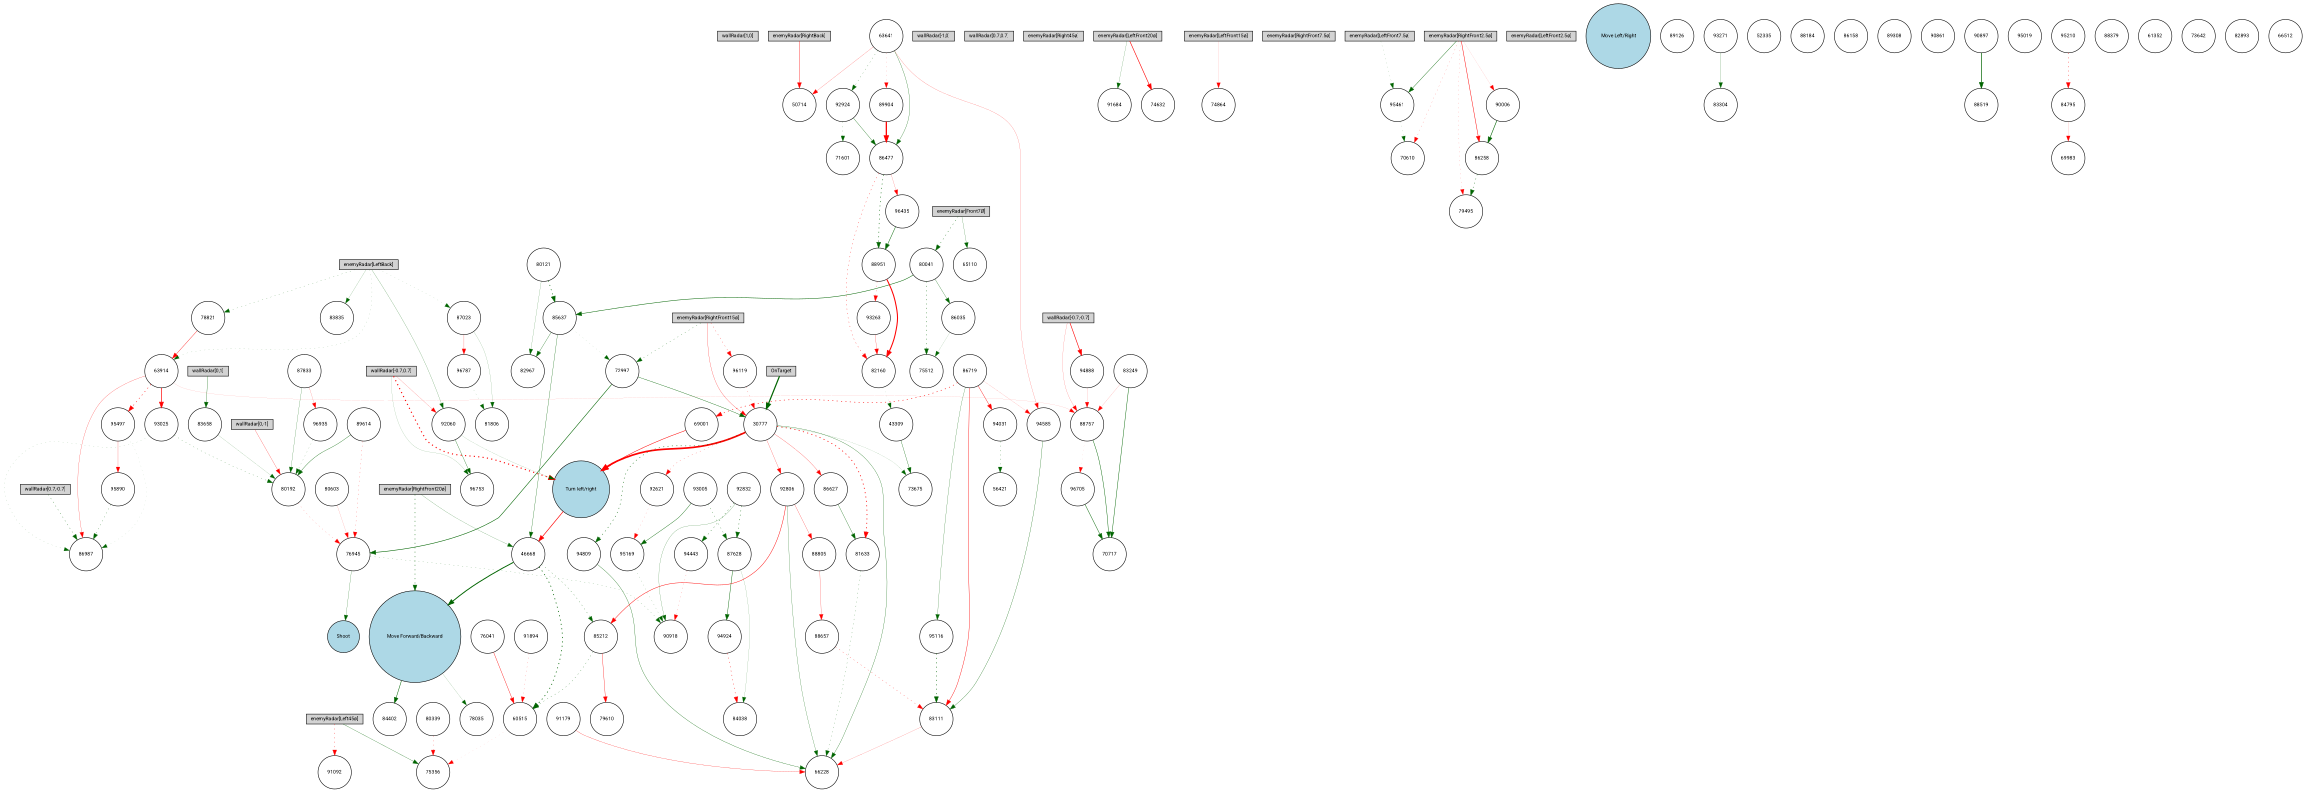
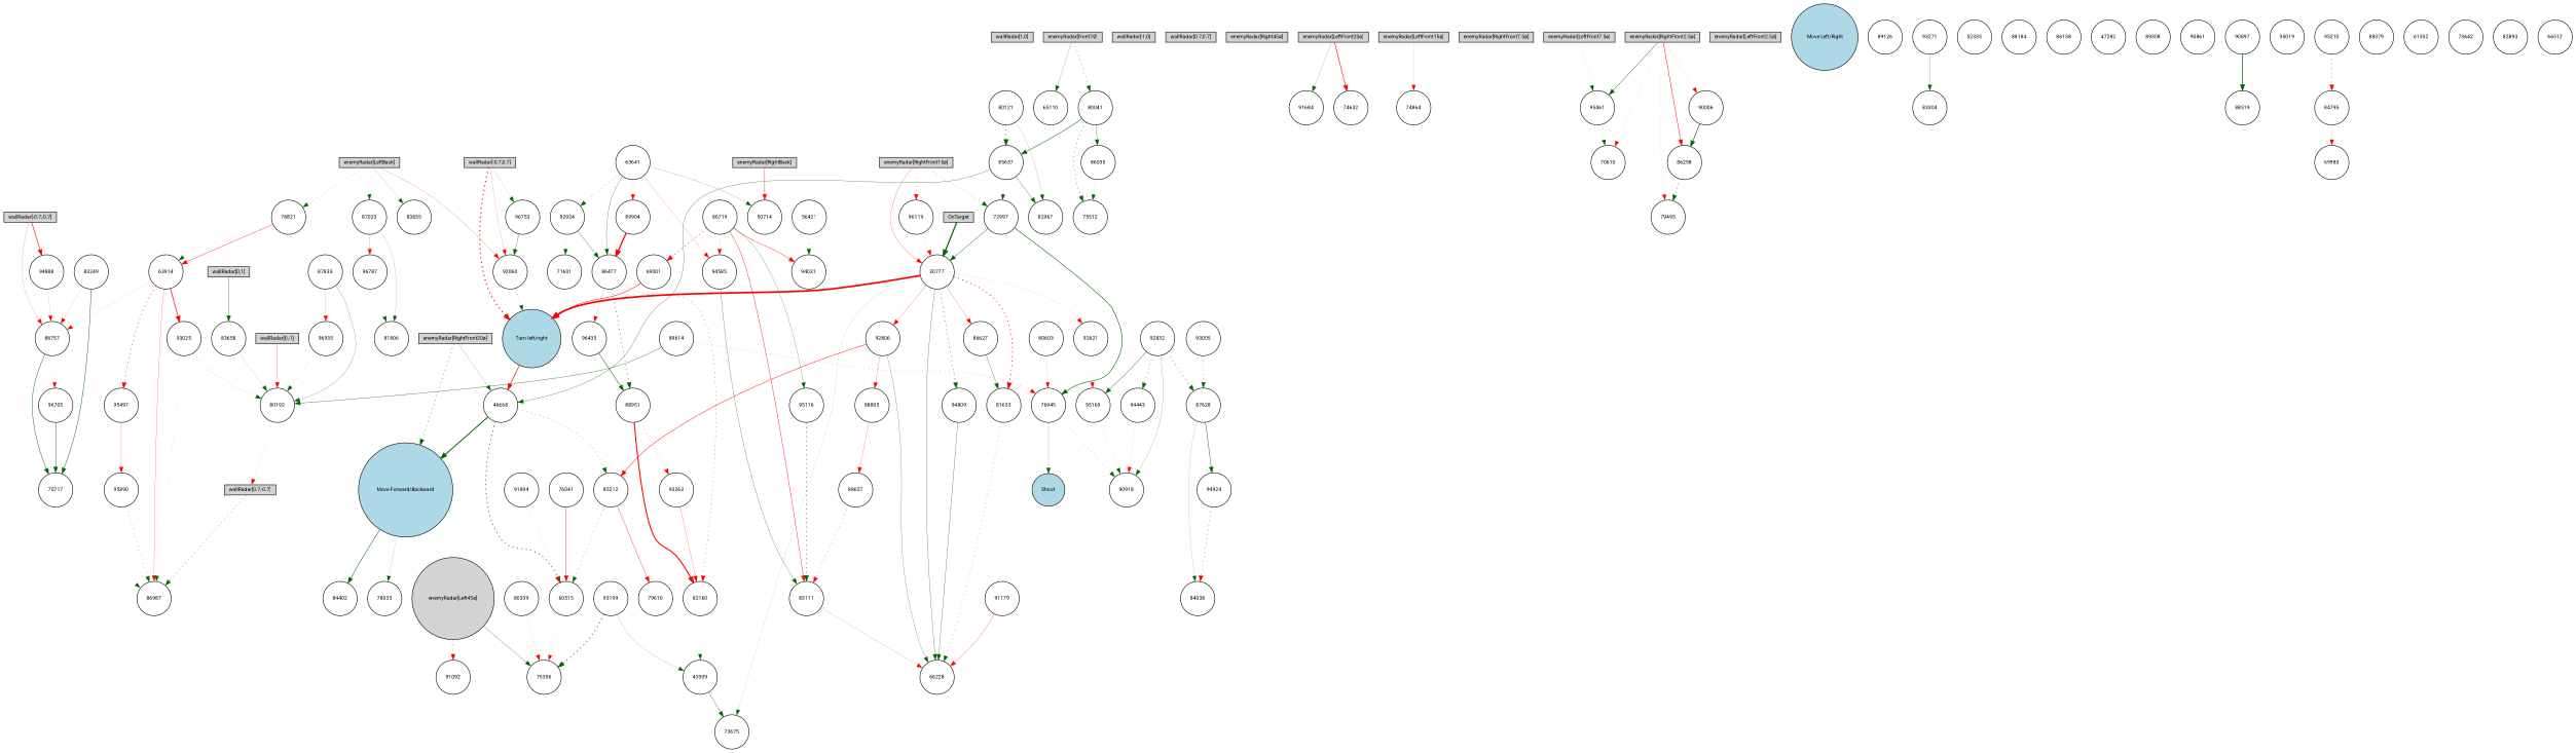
  digraph {
    fontname=Roboto
    node [fillcolor=white fontname=Roboto fontsize=9 shape=circle style=filled]
    edge [color=darkgreen fontname=Roboto style=dotted]
    "wallRadar[1,0]" [fillcolor=lightgray height=0.2 shape=box width=0.2]
    "wallRadar[0,1]" [fillcolor=lightgray height=0.2 shape=box width=0.2]
    83658 [height=0.2 width=0.2]
    80192 [height=0.2 width=0.2]
    "wallRadar[-1,0]" [fillcolor=lightgray height=0.2 shape=box width=0.2]
    "wallRadar[0,-1]" [fillcolor=lightgray height=0.2 shape=box width=0.2]
    76945 [height=0.2 width=0.2]
    "wallRadar[0.7,0.7]" [fillcolor=lightgray height=0.2 shape=box width=0.2]
    "wallRadar[-0.7,0.7]" [fillcolor=lightgray height=0.2 shape=box width=0.2]
    "Turn left/right" [fillcolor=lightblue height=0.2 width=0.2]
    92060 [height=0.2 width=0.2]
    96753 [height=0.2 width=0.2]
    46668 [height=0.2 width=0.2]
    "wallRadar[-0.7,-0.7]" [fillcolor=lightgray height=0.2 shape=box width=0.2]
    94888 [height=0.2 width=0.2]
    88757 [height=0.2 width=0.2]
    70717 [height=0.2 width=0.2]
    96705 [height=0.2 width=0.2]
    "wallRadar[0.7,-0.7]" [fillcolor=lightgray height=0.2 shape=box width=0.2]
    86987 [height=0.2 width=0.2]
    "enemyRadar[RightBack]" [fillcolor=lightgray height=0.2 shape=box width=0.2]
    50714 [height=0.2 width=0.2]
    "enemyRadar[LeftBack]" [fillcolor=lightgray height=0.2 shape=box width=0.2]
    83835 [height=0.2 width=0.2]
    63914 [height=0.2 width=0.2]
    78821 [height=0.2 width=0.2]
    87023 [height=0.2 width=0.2]
    95497 [height=0.2 width=0.2]
    93025 [height=0.2 width=0.2]
    96787 [height=0.2 width=0.2]
    81806 [height=0.2 width=0.2]
    "enemyRadar[Right45ø]" [fillcolor=lightgray height=0.2 shape=box width=0.2]
-   "enemyRadar[Left45ø]" [fillcolor=lightgray height=0.2 shape=box width=0.2]
+   "enemyRadar[Left45ø]" [fillcolor=lightgray height=0.2 width=0.2]
    75356 [height=0.2 width=0.2]
    91092 [height=0.2 width=0.2]
    "enemyRadar[RightFront20ø]" [fillcolor=lightgray height=0.2 shape=box width=0.2]
    "Move Forward/Backward" [fillcolor=lightblue height=0.2 width=0.2]
    78035 [height=0.2 width=0.2]
    84402 [height=0.2 width=0.2]
    60515 [height=0.2 width=0.2]
    85212 [height=0.2 width=0.2]
    "enemyRadar[LeftFront20ø]" [fillcolor=lightgray height=0.2 shape=box width=0.2]
    91684 [height=0.2 width=0.2]
    74632 [height=0.2 width=0.2]
    "enemyRadar[RightFront15ø]" [fillcolor=lightgray height=0.2 shape=box width=0.2]
    30777 [height=0.2 width=0.2]
    72997 [height=0.2 width=0.2]
    96119 [height=0.2 width=0.2]
    66228 [height=0.2 width=0.2]
    94809 [height=0.2 width=0.2]
    86627 [height=0.2 width=0.2]
    92806 [height=0.2 width=0.2]
    81633 [height=0.2 width=0.2]
    73675 [height=0.2 width=0.2]
    92621 [height=0.2 width=0.2]
    "enemyRadar[LeftFront15ø]" [fillcolor=lightgray height=0.2 shape=box width=0.2]
    74864 [height=0.2 width=0.2]
    "enemyRadar[RightFront7.5ø]" [fillcolor=lightgray height=0.2 shape=box width=0.2]
    "enemyRadar[LeftFront7.5ø]" [fillcolor=lightgray height=0.2 shape=box width=0.2]
    95461 [height=0.2 width=0.2]
    70610 [height=0.2 width=0.2]
    "enemyRadar[RightFront2.5ø]" [fillcolor=lightgray height=0.2 shape=box width=0.2]
    79495 [height=0.2 width=0.2]
    86258 [height=0.2 width=0.2]
    90006 [height=0.2 width=0.2]
    "enemyRadar[LeftFront2.5ø]" [fillcolor=lightgray height=0.2 shape=box width=0.2]
    "enemyRadar[Front7Ø]" [fillcolor=lightgray height=0.2 shape=box width=0.2]
    65110 [height=0.2 width=0.2]
    80041 [height=0.2 width=0.2]
    86035 [height=0.2 width=0.2]
    75512 [height=0.2 width=0.2]
    85637 [height=0.2 width=0.2]
    OnTarget [fillcolor=lightgray height=0.2 shape=box width=0.2]
    Shoot [fillcolor=lightblue height=0.2 width=0.2]
    " Move Left/Right" [fillcolor=lightblue height=0.2 width=0.2]
    89614 [height=0.2 width=0.2]
    90918 [height=0.2 width=0.2]
+   93199 [height=0.2 width=0.2]
    43309 [height=0.2 width=0.2]
    82967 [height=0.2 width=0.2]
    89126 [height=0.2 width=0.2]
    91179 [height=0.2 width=0.2]
    88805 [height=0.2 width=0.2]
    95169 [height=0.2 width=0.2]
    84038 [height=0.2 width=0.2]
    79610 [height=0.2 width=0.2]
    87628 [height=0.2 width=0.2]
    94924 [height=0.2 width=0.2]
    93263 [height=0.2 width=0.2]
    82160 [height=0.2 width=0.2]
    88657 [height=0.2 width=0.2]
    83111 [height=0.2 width=0.2]
    93271 [height=0.2 width=0.2]
    83304 [height=0.2 width=0.2]
    56421 [height=0.2 width=0.2]
    52335 [height=0.2 width=0.2]
    88184 [height=0.2 width=0.2]
    86158 [height=0.2 width=0.2]
    95890 [height=0.2 width=0.2]
    63641 [height=0.2 width=0.2]
    92924 [height=0.2 width=0.2]
    89904 [height=0.2 width=0.2]
    94585 [height=0.2 width=0.2]
    86477 [height=0.2 width=0.2]
    71601 [height=0.2 width=0.2]
    96435 [height=0.2 width=0.2]
    88951 [height=0.2 width=0.2]
    92832 [height=0.2 width=0.2]
    94443 [height=0.2 width=0.2]
    96935 [height=0.2 width=0.2]
+   47282 [height=0.2 width=0.2]
    86719 [height=0.2 width=0.2]
    94031 [height=0.2 width=0.2]
    69001 [height=0.2 width=0.2]
    95116 [height=0.2 width=0.2]
    80603 [height=0.2 width=0.2]
    89308 [height=0.2 width=0.2]
    90861 [height=0.2 width=0.2]
    91894 [height=0.2 width=0.2]
    80121 [height=0.2 width=0.2]
    76041 [height=0.2 width=0.2]
    90897 [height=0.2 width=0.2]
    88519 [height=0.2 width=0.2]
    87833 [height=0.2 width=0.2]
    95019 [height=0.2 width=0.2]
    83249 [height=0.2 width=0.2]
    84795 [height=0.2 width=0.2]
    69983 [height=0.2 width=0.2]
    88379 [height=0.2 width=0.2]
    93005 [height=0.2 width=0.2]
    61352 [height=0.2 width=0.2]
    73642 [height=0.2 width=0.2]
    82893 [height=0.2 width=0.2]
    66512 [height=0.2 width=0.2]
    80339 [height=0.2 width=0.2]
    95210 [height=0.2 width=0.2]
    "wallRadar[0,1]" -> 83658 [penwidth=0.5277678989984695 style=solid]
    83658 -> 80192 [penwidth=0.18255291870679186 style=bold]
-   80192 -> 76945 [color=red penwidth=0.2592776104856108]
+   80192 -> "wallRadar[0.7,-0.7]" [color=red penwidth=0.2592776104856108]
    "wallRadar[0,-1]" -> 80192 [color=red penwidth=0.371191627482496 style=bold]
    76945 -> Shoot [penwidth=0.3534224648009193 style=bold]
    76945 -> 90918 [penwidth=0.28668685535791943]
    "wallRadar[-0.7,0.7]" -> "Turn left/right" [color=red penwidth=2.102658601616292]
    "wallRadar[-0.7,0.7]" -> 92060 [color=red penwidth=0.2256678170575842 style=bold]
    "wallRadar[-0.7,0.7]" -> 96753 [penwidth=0.17318185626106736 style=bold]
    "Turn left/right" -> 46668 [color=red penwidth=1.1763088398040882 style=solid]
    92060 -> "Turn left/right" [penwidth=0.15094056517624657 style=bold]
-   92060 -> 96753 [penwidth=0.5228250329868276 style=solid]
+   96753 -> 92060 [penwidth=0.5228250329868276 style=solid]
    46668 -> "Move Forward/Backward" [penwidth=1.7328418707148847 style=solid]
    46668 -> 60515 [penwidth=1.3547059680811202]
    46668 -> 85212 [penwidth=0.48427925483147105]
    "wallRadar[-0.7,-0.7]" -> 94888 [color=red penwidth=1.0658748566492258 style=solid]
    "wallRadar[-0.7,-0.7]" -> 88757 [color=red penwidth=0.23345656074301713 style=solid]
    94888 -> 88757 [color=red penwidth=0.17602965739673324 style=bold]
    88757 -> 70717 [penwidth=0.7650338362337494 style=solid]
    88757 -> 96705 [color=red penwidth=0.10215076767139893]
    96705 -> 70717 [penwidth=0.8038393223482128 style=solid]
    "wallRadar[0.7,-0.7]" -> 86987 [penwidth=0.539545213857094]
    "enemyRadar[RightBack]" -> 50714 [color=red penwidth=0.6449145205187095 style=solid]
-   "enemyRadar[LeftBack]" -> 92060 [penwidth=0.3037913656290428 style=solid]
+   "enemyRadar[LeftBack]" -> 92060 [color=red penwidth=0.3037913656290428 style=solid]
    "enemyRadar[LeftBack]" -> 83835 [penwidth=0.22176203229906066 style=solid]
    "enemyRadar[LeftBack]" -> 63914 [penwidth=0.1830525068571967]
    "enemyRadar[LeftBack]" -> 78821 [penwidth=0.3209742089853088]
    "enemyRadar[LeftBack]" -> 87023 [penwidth=0.14240244444084993]
    63914 -> 88757 [color=red penwidth=0.11810288824094783 style=solid]
    63914 -> 86987 [color=red penwidth=0.3544827434311556 style=solid]
    63914 -> 95497 [color=red penwidth=0.9184621252447541]
    63914 -> 93025 [color=red penwidth=1.2405518132286335 style=solid]
    78821 -> 63914 [color=red penwidth=0.6175134094825695 style=solid]
    87023 -> 96787 [color=red penwidth=0.3218442916605118 style=bold]
    87023 -> 81806 [penwidth=0.19709763356756888 style=solid]
    95497 -> 86987 [penwidth=0.10490981664728556]
    95497 -> 95890 [color=red penwidth=0.3380423869352177 style=solid]
    93025 -> 80192 [penwidth=0.3653113664099533]
    93025 -> 86987 [penwidth=0.16847361510853665]
    96787 -> 81806 [penwidth=0.21527297502927814]
    "enemyRadar[Left45ø]" -> 75356 [penwidth=0.45101556431645107 style=solid]
    "enemyRadar[Left45ø]" -> 91092 [color=red penwidth=0.5773081037601047]
    "enemyRadar[RightFront20ø]" -> 46668 [penwidth=0.28072825470148643 style=bold]
    "enemyRadar[RightFront20ø]" -> "Move Forward/Backward" [penwidth=0.7918485228300353]
    "Move Forward/Backward" -> 78035 [penwidth=0.1818819648842771 style=solid]
    "Move Forward/Backward" -> 84402 [penwidth=0.8777060372390639 style=bold]
    60515 -> 75356 [color=red penwidth=0.10108565304289095]
    85212 -> 60515 [penwidth=0.46200268832101965]
    85212 -> 79610 [color=red penwidth=0.5781675095266979 style=bold]
    "enemyRadar[LeftFront20ø]" -> 91684 [penwidth=0.27107103629171825 style=bold]
    "enemyRadar[LeftFront20ø]" -> 74632 [color=red penwidth=1.0807644073071951 style=solid]
    "enemyRadar[RightFront15ø]" -> 30777 [color=red penwidth=0.3954209239112161 style=solid]
    "enemyRadar[RightFront15ø]" -> 72997 [penwidth=0.4328656504175873]
    "enemyRadar[RightFront15ø]" -> 96119 [color=red penwidth=0.45979320361860454]
    30777 -> "Turn left/right" [color=red penwidth=3.0526765960251283 style=bold]
    30777 -> 66228 [penwidth=0.4780968236305414 style=solid]
    30777 -> 94809 [penwidth=0.8409527413619523]
    30777 -> 86627 [color=red penwidth=0.3782507120646652 style=bold]
    30777 -> 92806 [color=red penwidth=0.35830908285172136 style=solid]
    30777 -> 81633 [color=red penwidth=1.360304677729488]
    30777 -> 73675 [penwidth=0.1419292500966943 style=solid]
    30777 -> 92621 [color=red penwidth=0.3521632246818083]
    72997 -> 76945 [penwidth=1.0082548572511005 style=solid]
    72997 -> 30777 [penwidth=0.6417160598432493 style=bold]
    96119 -> 30777 [color=red penwidth=0.3330576917943783]
    94809 -> 66228 [penwidth=0.5234845013697977 style=solid]
    86627 -> 81633 [penwidth=0.5192038961297603 style=solid]
    92806 -> 85212 [color=red penwidth=0.7842492467411396 style=solid]
    92806 -> 66228 [penwidth=0.3964379468351008 style=solid]
    92806 -> 88805 [color=red penwidth=0.36848246856955247 style=bold]
    81633 -> 66228 [penwidth=0.3861338967078719]
    92621 -> 95169 [color=red penwidth=0.21448497703602856]
    "enemyRadar[LeftFront15ø]" -> 74864 [color=red penwidth=0.1411879203027756 style=bold]
    "enemyRadar[LeftFront7.5ø]" -> 95461 [penwidth=0.20418271480994682]
    95461 -> 70610 [penwidth=0.18950086195716043]
    "enemyRadar[RightFront2.5ø]" -> 95461 [penwidth=0.6607527030971964 style=solid]
    "enemyRadar[RightFront2.5ø]" -> 70610 [color=red penwidth=0.2722623845897516]
    "enemyRadar[RightFront2.5ø]" -> 79495 [color=red penwidth=0.2204340091490839]
    "enemyRadar[RightFront2.5ø]" -> 86258 [color=red penwidth=0.8193408442851355 style=solid]
    "enemyRadar[RightFront2.5ø]" -> 90006 [color=red penwidth=0.10370603781522099 style=solid]
    86258 -> 79495 [penwidth=0.7219738442021589]
    90006 -> 86258 [penwidth=1.060374891714713 style=solid]
    "enemyRadar[Front7Ø]" -> 65110 [penwidth=0.3335219284518847 style=solid]
    "enemyRadar[Front7Ø]" -> 80041 [penwidth=0.6543898622310769]
    80041 -> 86035 [penwidth=0.4576462550827808 style=bold]
    80041 -> 75512 [penwidth=0.7099782757818105]
    80041 -> 85637 [penwidth=0.8828670221361448 style=bold]
    86035 -> 75512 [penwidth=0.14545626349088972 style=solid]
    85637 -> 46668 [penwidth=0.5008268815148248 style=bold]
    85637 -> 72997 [penwidth=0.13114580892001904]
    85637 -> 82967 [penwidth=0.4904009319346184 style=solid]
    OnTarget -> 30777 [penwidth=2.2017890873172066 style=solid]
    89614 -> 80192 [penwidth=0.5819760309113695 style=bold]
    89614 -> 76945 [color=red penwidth=0.35813347959052155]
+   93199 -> 75356 [penwidth=1.3905317517603657]
+   93199 -> 43309 [penwidth=0.2270043016639659 style=bold]
    43309 -> 73675 [penwidth=0.529605268137848 style=bold]
    91179 -> 66228 [color=red penwidth=0.40373339720323165 style=solid]
    88805 -> 88657 [color=red penwidth=0.35835571364607044 style=bold]
    95169 -> 90918 [penwidth=0.24796108619311555]
    87628 -> 84038 [penwidth=0.20000238795395764 style=solid]
    87628 -> 94924 [penwidth=0.7391960513046278 style=bold]
    94924 -> 84038 [color=red penwidth=0.6941345783009741]
    93263 -> 82160 [color=red penwidth=0.3731519176886883 style=solid]
    82160 -> 43309 [penwidth=0.11359641227172852]
    88657 -> 83111 [color=red penwidth=0.44755098340229693]
    83111 -> 66228 [color=red penwidth=0.2295670830322589 style=bold]
    93271 -> 83304 [penwidth=0.3128903266370333 style=bold]
    95890 -> 86987 [penwidth=0.44177904215287334]
-   63641 -> 50714 [color=red penwidth=0.2742429137550021 style=solid]
+   63641 -> 50714 [penwidth=0.2742429137550021 style=solid]
    63641 -> 92924 [penwidth=0.4029784344331401]
    63641 -> 89904 [color=red penwidth=0.2036929113591231]
    63641 -> 94585 [color=red penwidth=0.2572960359810057 style=bold]
    63641 -> 86477 [penwidth=0.4763644455057603 style=solid]
    92924 -> 86477 [penwidth=0.5257387075831271 style=bold]
    92924 -> 71601 [penwidth=0.3178829837590139]
    89904 -> 86477 [color=red penwidth=2.308157371262977 style=solid]
    94585 -> 83111 [penwidth=0.48079889499030726 style=bold]
    86477 -> 82160 [color=red penwidth=0.5652661506366939]
    86477 -> 96435 [color=red penwidth=0.2451455246856789 style=solid]
    86477 -> 88951 [penwidth=0.9533352019585474]
    96435 -> 88951 [penwidth=0.8270950024713966 style=bold]
    88951 -> 93263 [color=red penwidth=0.4227112354682071]
    88951 -> 82160 [color=red penwidth=1.8879953245876402 style=solid]
    92832 -> 90918 [penwidth=0.30110379409963645 style=bold]
-   93005 -> 95169 [penwidth=0.6542429300436924 style=solid]
+   92832 -> 95169 [penwidth=0.6542429300436924 style=solid]
    92832 -> 87628 [penwidth=0.7575273864289158]
    92832 -> 94443 [penwidth=0.6397529352554535]
    94443 -> 90918 [color=red penwidth=0.267398925725353]
    96935 -> 80192 [penwidth=0.27943780849170896]
    86719 -> 83111 [color=red penwidth=0.6986583434112854 style=solid]
    86719 -> 94585 [color=red penwidth=0.15673908441309348 style=bold]
    86719 -> 94031 [color=red penwidth=0.6529999134872692 style=bold]
    86719 -> 69001 [color=red penwidth=0.9974399063840248]
    86719 -> 95116 [penwidth=0.38240920332915507 style=bold]
-   94031 -> 56421 [penwidth=0.44603135406775085]
+   56421 -> 94031 [penwidth=0.44603135406775085]
    69001 -> "Turn left/right" [color=red penwidth=0.895622553503257 style=solid]
    95116 -> 83111 [penwidth=1.0115682393306233]
    80603 -> 76945 [color=red penwidth=0.16118702494391296 style=solid]
    91894 -> 60515 [color=red penwidth=0.26625537999342386]
    80121 -> 85637 [penwidth=1.0881091208129907]
    80121 -> 82967 [penwidth=0.2531196226170592 style=bold]
    76041 -> 60515 [color=red penwidth=0.6606591159906783 style=bold]
    90897 -> 88519 [penwidth=1.2625753550445964 style=bold]
    87833 -> 80192 [penwidth=0.35007241742289463 style=bold]
    87833 -> 96935 [color=red penwidth=0.22059463327764733 style=solid]
    83249 -> 88757 [color=red penwidth=0.16959063564434715 style=bold]
    83249 -> 70717 [penwidth=0.7880223631883385 style=solid]
    84795 -> 69983 [color=red penwidth=0.1637452385013014 style=solid]
    93005 -> 87628 [penwidth=0.49888561222943717]
    80339 -> 75356 [color=red penwidth=0.3638267924008819]
    95210 -> 84795 [color=red penwidth=0.6402554118193289]
  }
